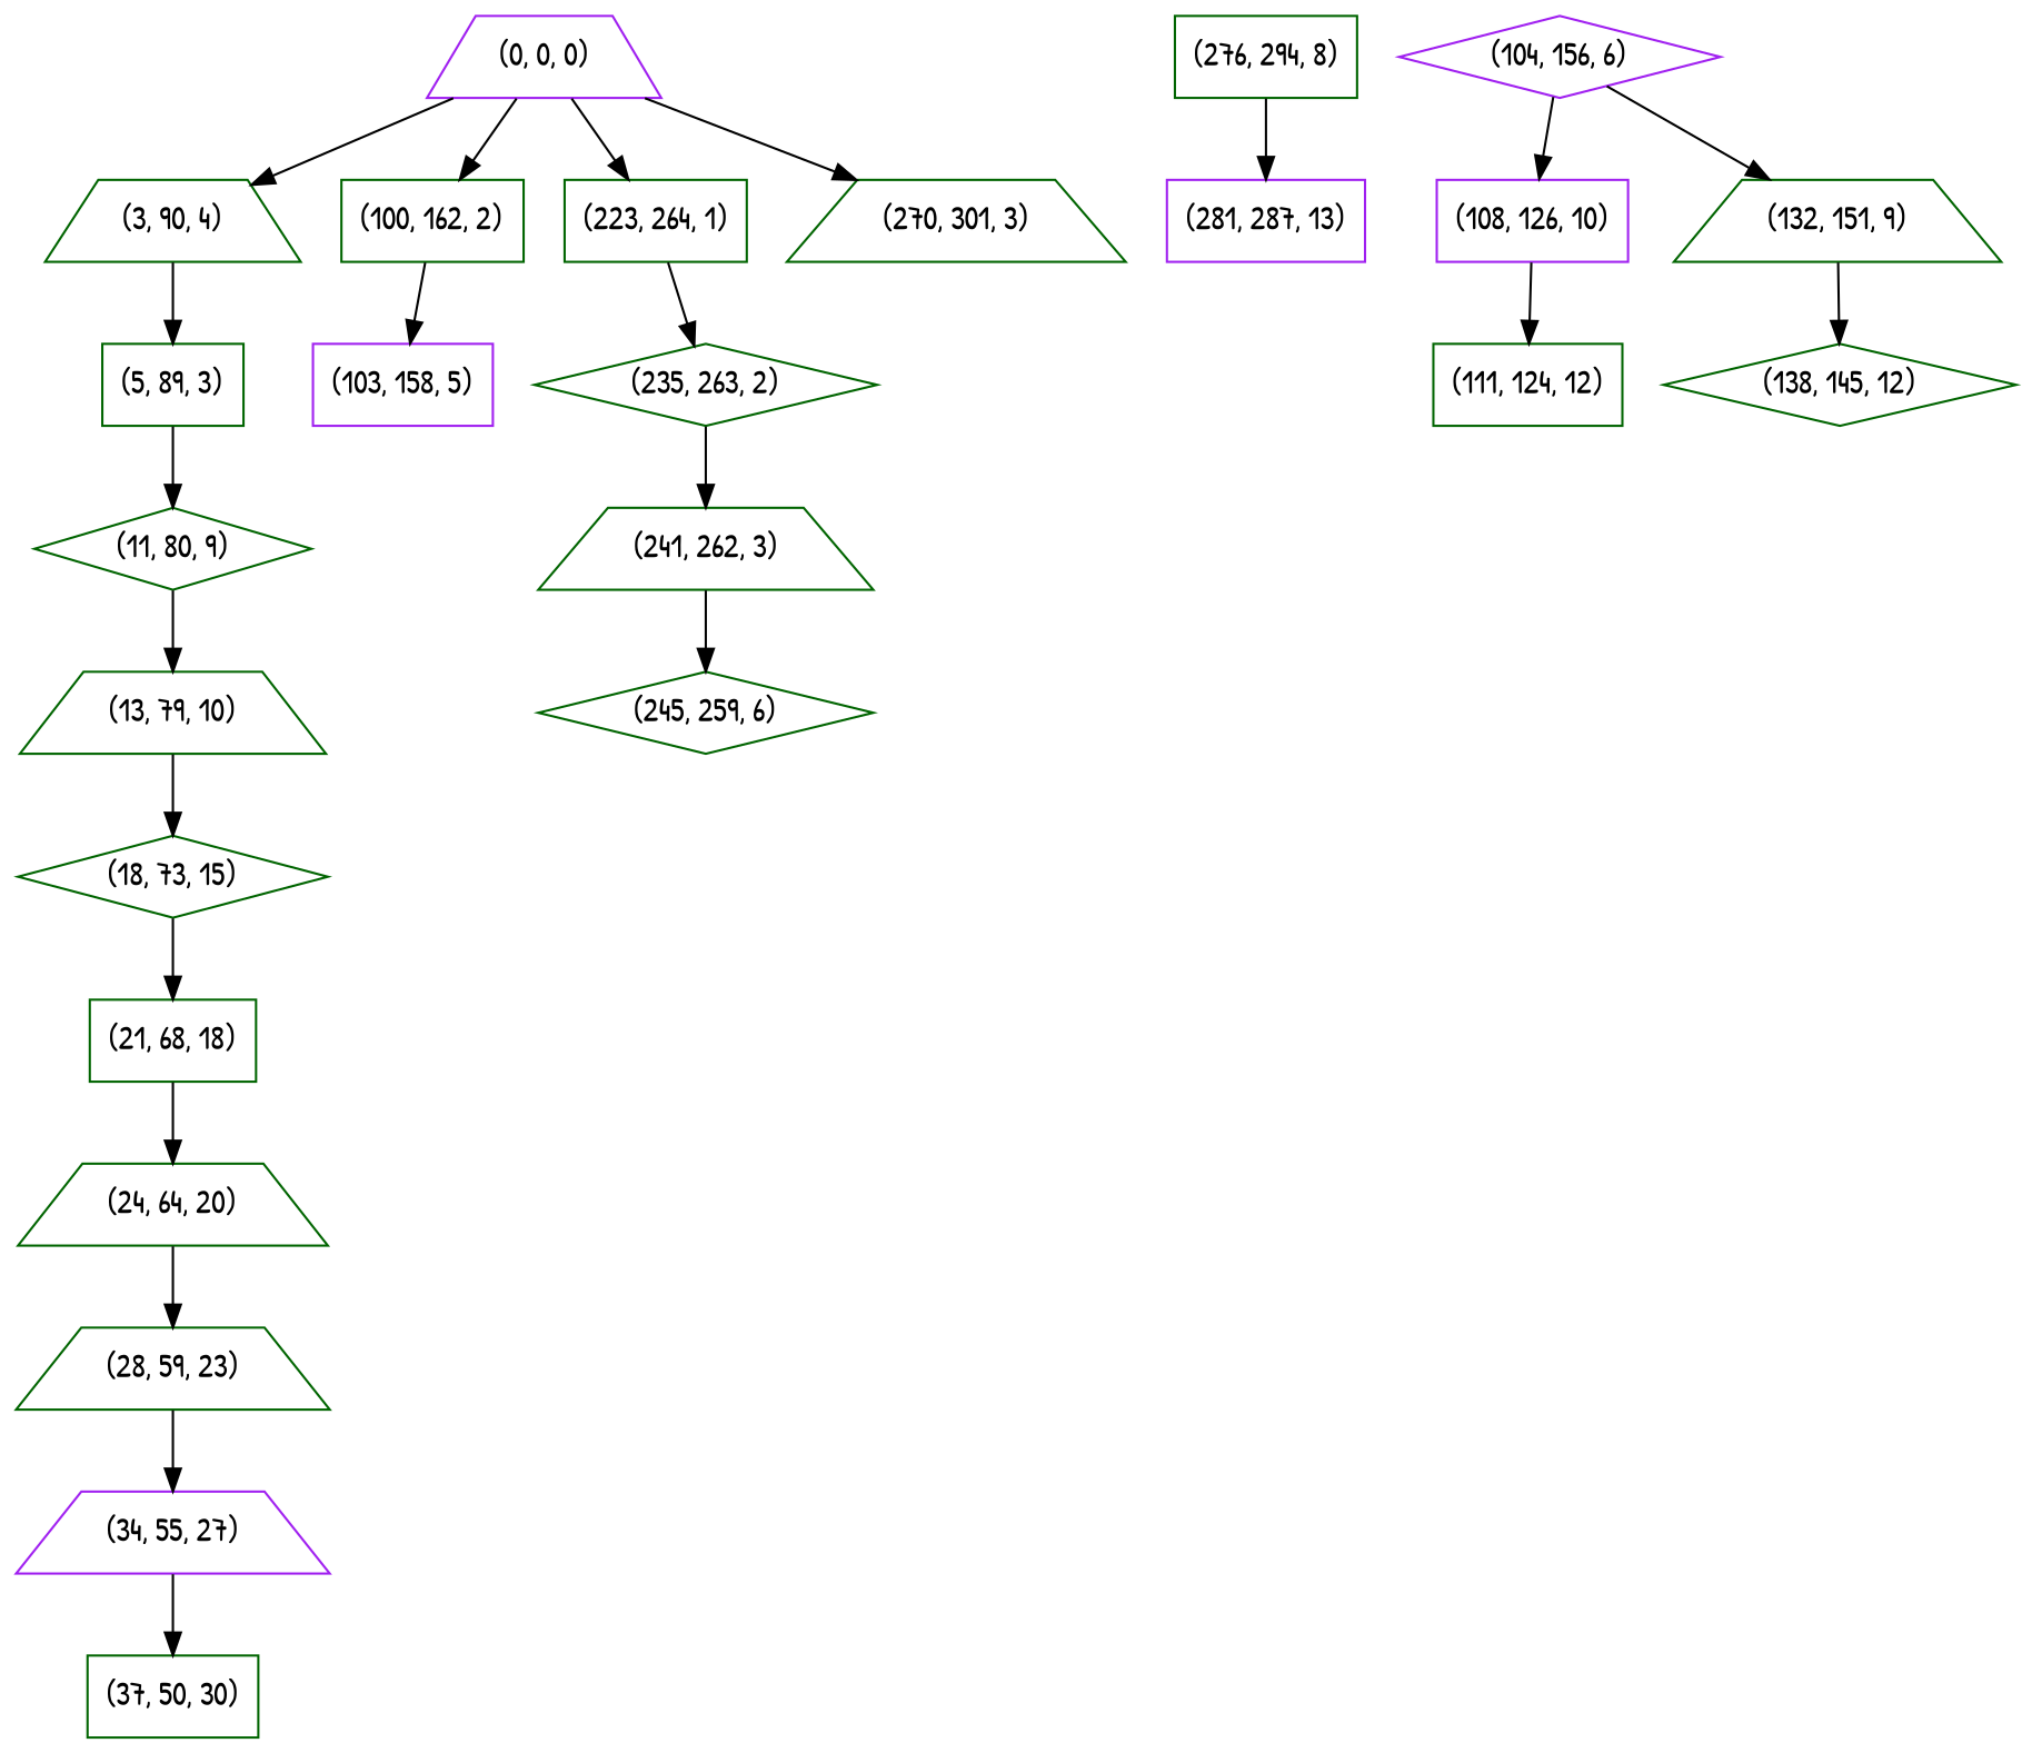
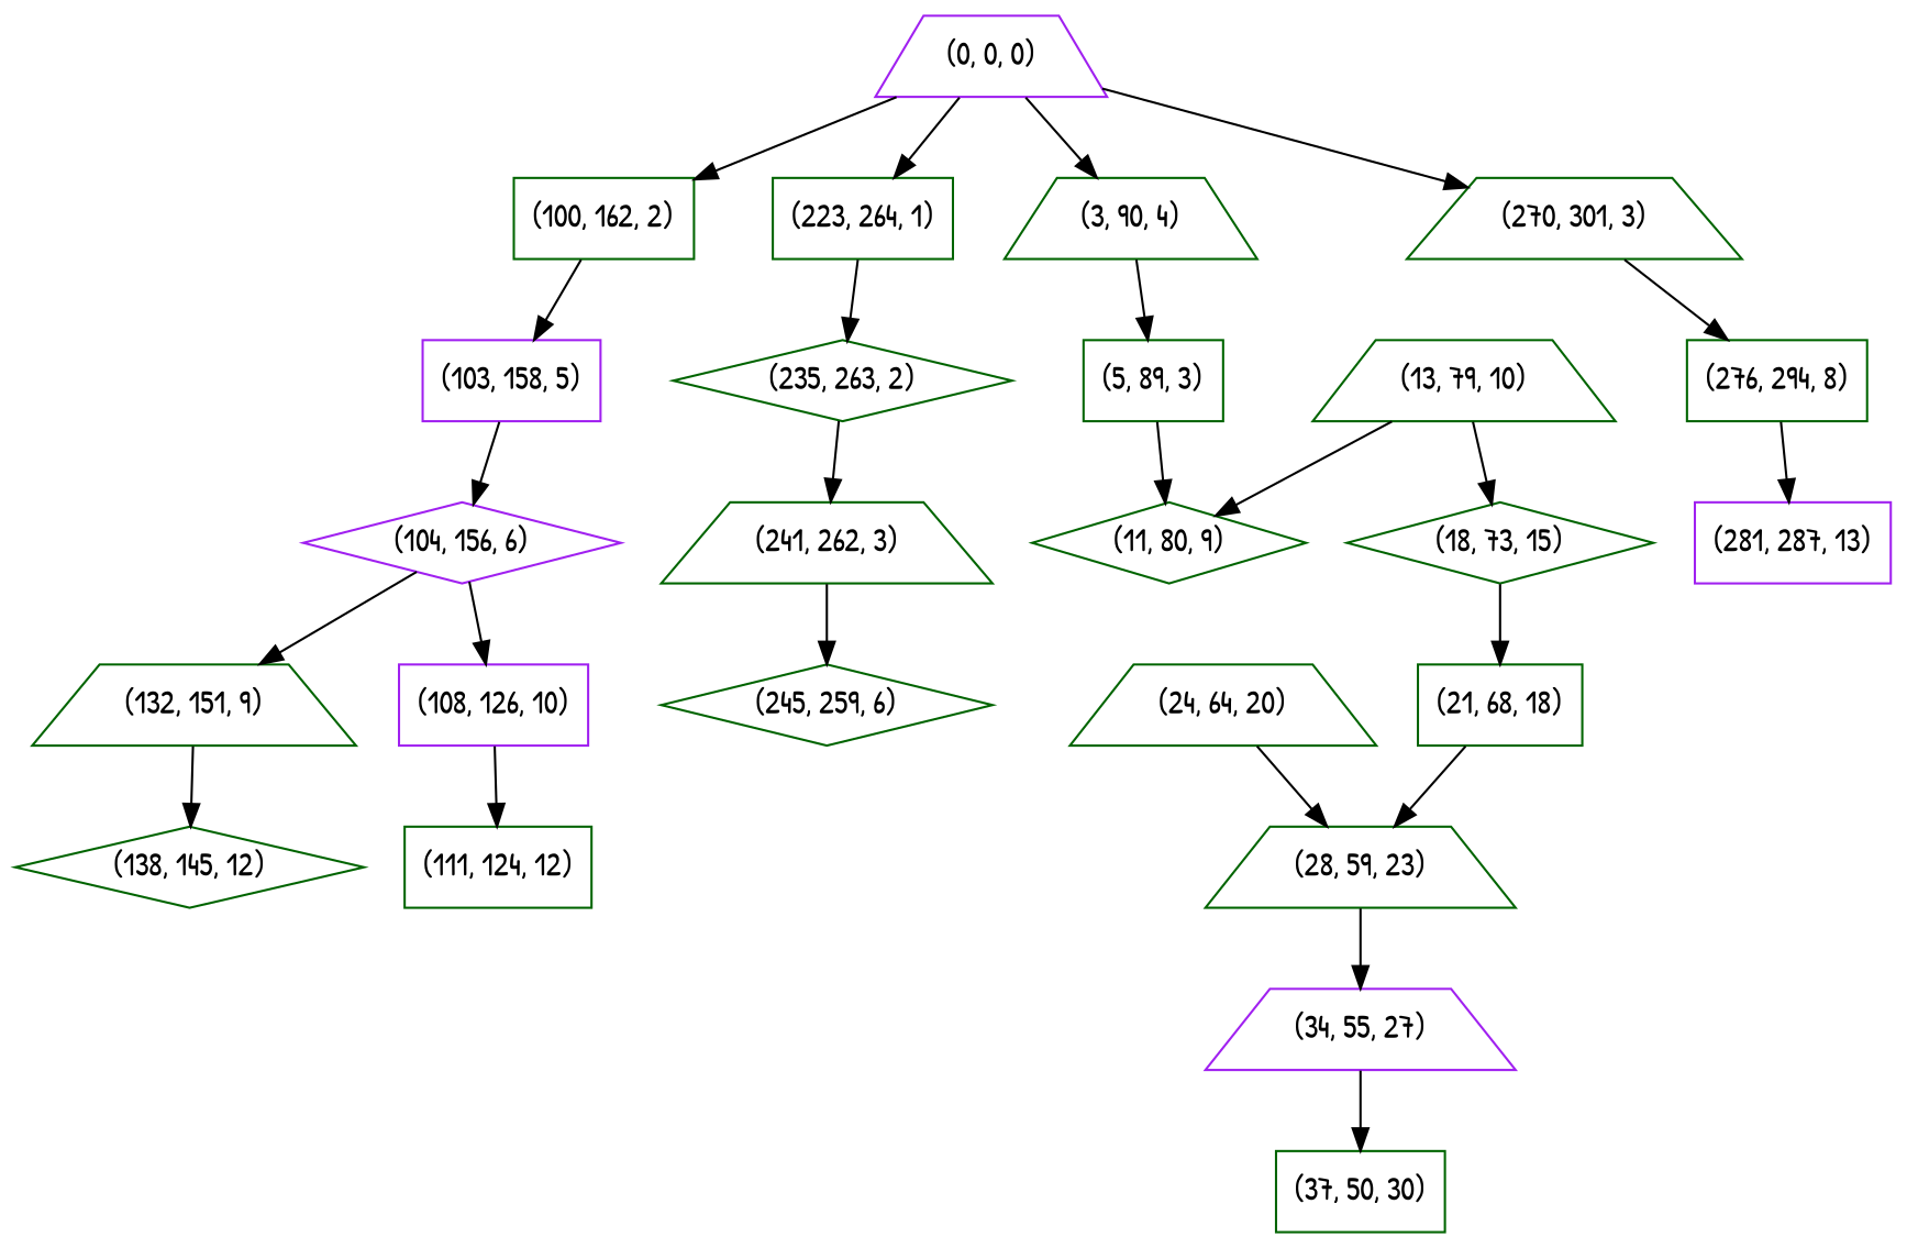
  digraph {
    fontname="Patrick Hand"
    node [color=darkgreen fontname="Patrick Hand" shape=box]
    edge [fontname="Patrick Hand"]
    "(0, 0, 0)" [color=purple shape=trapezium]
    n2 [label="(3, 90, 4)" shape=trapezium]
    "(100, 162, 2)"
    "(223, 264, 1)"
    "(270, 301, 3)" [shape=trapezium]
    "(5, 89, 3)"
    "(103, 158, 5)" [color=purple]
    "(235, 263, 2)" [shape=diamond]
    "(276, 294, 8)"
    "(11, 80, 9)" [shape=diamond]
    "(13, 79, 10)" [shape=trapezium]
    "(18, 73, 15)" [shape=diamond]
    "(21, 68, 18)"
    "(24, 64, 20)" [shape=trapezium]
    "(28, 59, 23)" [shape=trapezium]
    "(34, 55, 27)" [color=purple shape=trapezium]
    "(37, 50, 30)"
    "(104, 156, 6)" [color=purple shape=diamond]
    "(108, 126, 10)" [color=purple]
    "(132, 151, 9)" [shape=trapezium]
    "(111, 124, 12)"
    "(138, 145, 12)" [shape=diamond]
    "(241, 262, 3)" [shape=trapezium]
    "(245, 259, 6)" [shape=diamond]
    "(281, 287, 13)" [color=purple]
    "(0, 0, 0)" -> n2
    "(0, 0, 0)" -> "(100, 162, 2)"
    "(0, 0, 0)" -> "(223, 264, 1)"
    "(0, 0, 0)" -> "(270, 301, 3)"
    n2 -> "(5, 89, 3)"
    "(100, 162, 2)" -> "(103, 158, 5)"
    "(223, 264, 1)" -> "(235, 263, 2)"
+   "(270, 301, 3)" -> "(276, 294, 8)"
    "(5, 89, 3)" -> "(11, 80, 9)"
+   "(103, 158, 5)" -> "(104, 156, 6)"
    "(235, 263, 2)" -> "(241, 262, 3)"
    "(276, 294, 8)" -> "(281, 287, 13)"
-   "(11, 80, 9)" -> "(13, 79, 10)"
+   "(13, 79, 10)" -> "(11, 80, 9)"
    "(13, 79, 10)" -> "(18, 73, 15)"
    "(18, 73, 15)" -> "(21, 68, 18)"
-   "(21, 68, 18)" -> "(24, 64, 20)"
+   "(21, 68, 18)" -> "(28, 59, 23)"
    "(24, 64, 20)" -> "(28, 59, 23)"
    "(28, 59, 23)" -> "(34, 55, 27)"
    "(34, 55, 27)" -> "(37, 50, 30)"
    "(104, 156, 6)" -> "(108, 126, 10)"
    "(104, 156, 6)" -> "(132, 151, 9)"
    "(108, 126, 10)" -> "(111, 124, 12)"
    "(132, 151, 9)" -> "(138, 145, 12)"
    "(241, 262, 3)" -> "(245, 259, 6)"
  }
